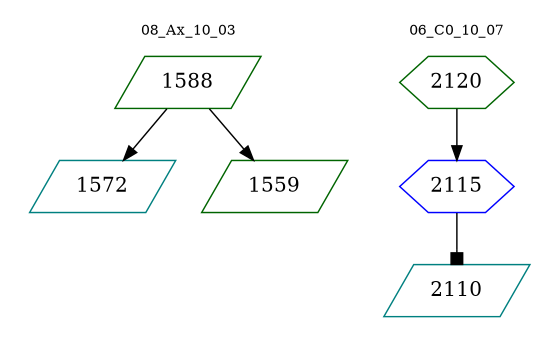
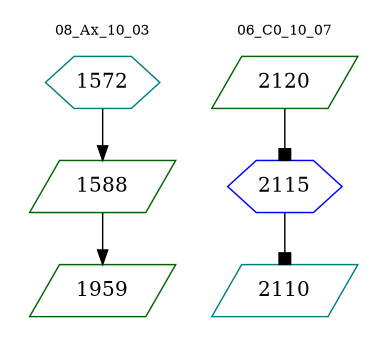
  digraph {
    node [color=darkgreen shape=parallelogram]
    edge [arrowhead=normal color=black]
-   n1 [color=teal label=1572]
+   n1 [color=teal label=1572 shape=hexagon]
    n2 [label=1588]
-   n3 [label=1559]
-   n4 [label=2120 shape=hexagon]
+   n3 [label=1959]
+   n4 [label=2120]
    n5 [color=blue label=2115 shape=hexagon]
    n6 [color=teal label=2110]
    subgraph cluster_1 {
      color=white
      fontsize=10
      label="08_Ax_10_03"
      n1
      n2
      n3
    }
    subgraph cluster_2 {
      color=white
      fontsize=10
      label="06_C0_10_07"
      n4
      n5
      n6
    }
-   n2 -> n1
+   n1 -> n2
    n2 -> n3
-   n4 -> n5
+   n4 -> n5 [arrowhead=box]
    n5 -> n6 [arrowhead=box]
  }
